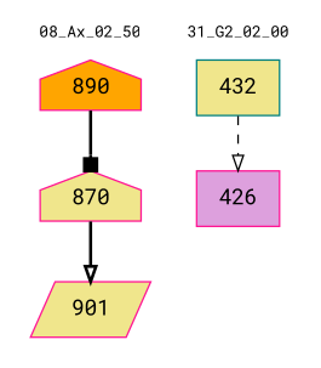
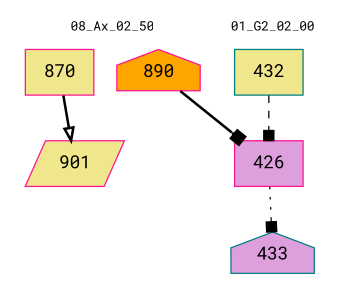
  digraph {
    fontname="Roboto Mono"
    node [color=deeppink fillcolor=khaki fontname="Roboto Mono" shape=box style=filled]
    edge [arrowhead=box color=black fontname="Roboto Mono" style=bold]
    n1 [fillcolor=orange label=890 shape=house]
-   n2 [label=870 shape=house]
+   n2 [label=870]
    n3 [label=901 shape=parallelogram]
    n4 [color=teal label=432]
    n5 [fillcolor=plum label=426]
+   n6 [color=teal fillcolor=plum label=433 shape=house]
    subgraph cluster_1 {
      color=white
      fontsize=10
      label="08_Ax_02_50"
      n1
      n2
      n3
    }
    subgraph cluster_2 {
      color=white
      fontsize=10
-     label="31_G2_02_00"
+     label="01_G2_02_00"
      n4
      n5
+     n6
    }
-   n1 -> n2
+   n1 -> n5
    n2 -> n3 [arrowhead=onormal]
-   n4 -> n5 [arrowhead=onormal style=dashed]
+   n4 -> n5 [style=dashed]
+   n5 -> n6 [style=dotted]
  }
